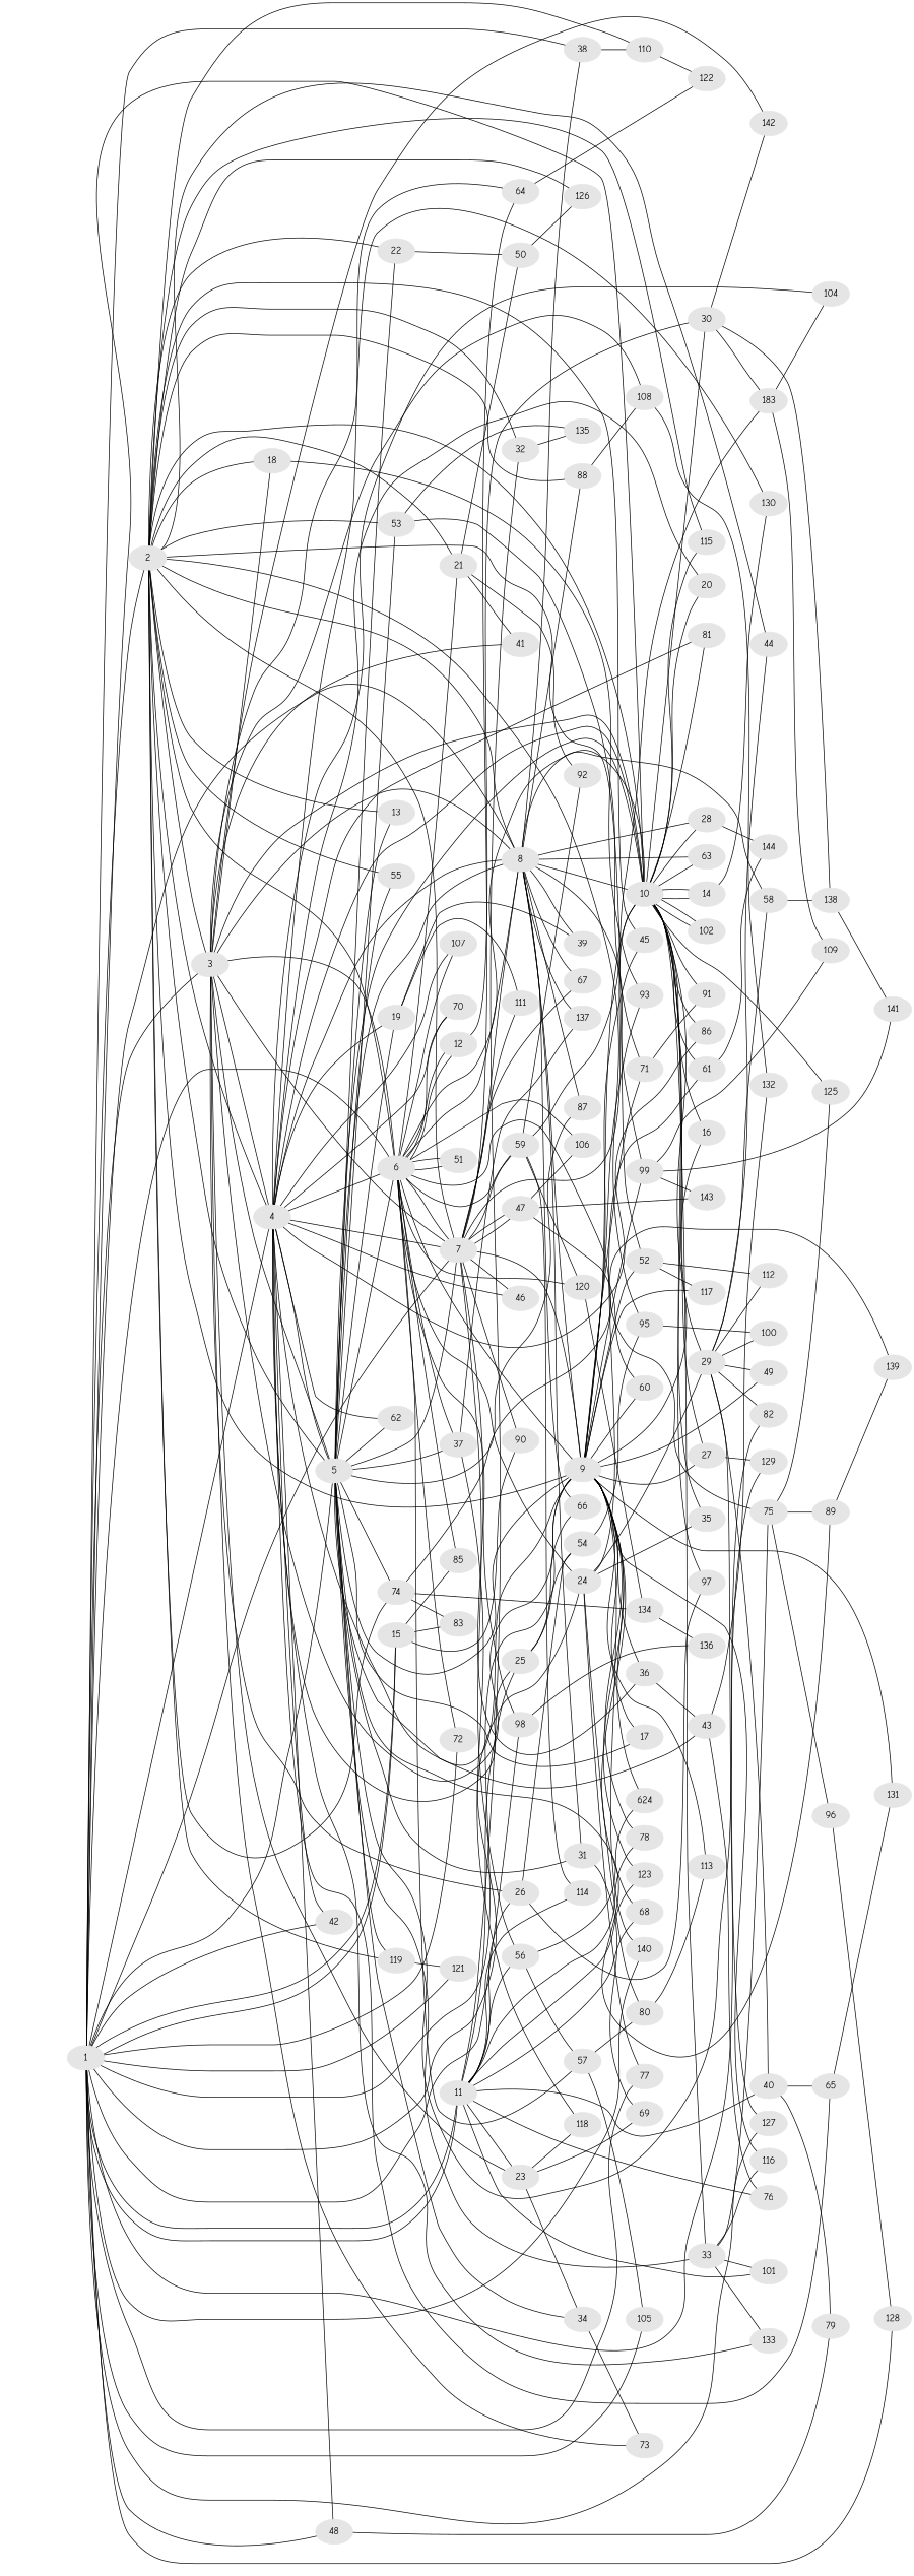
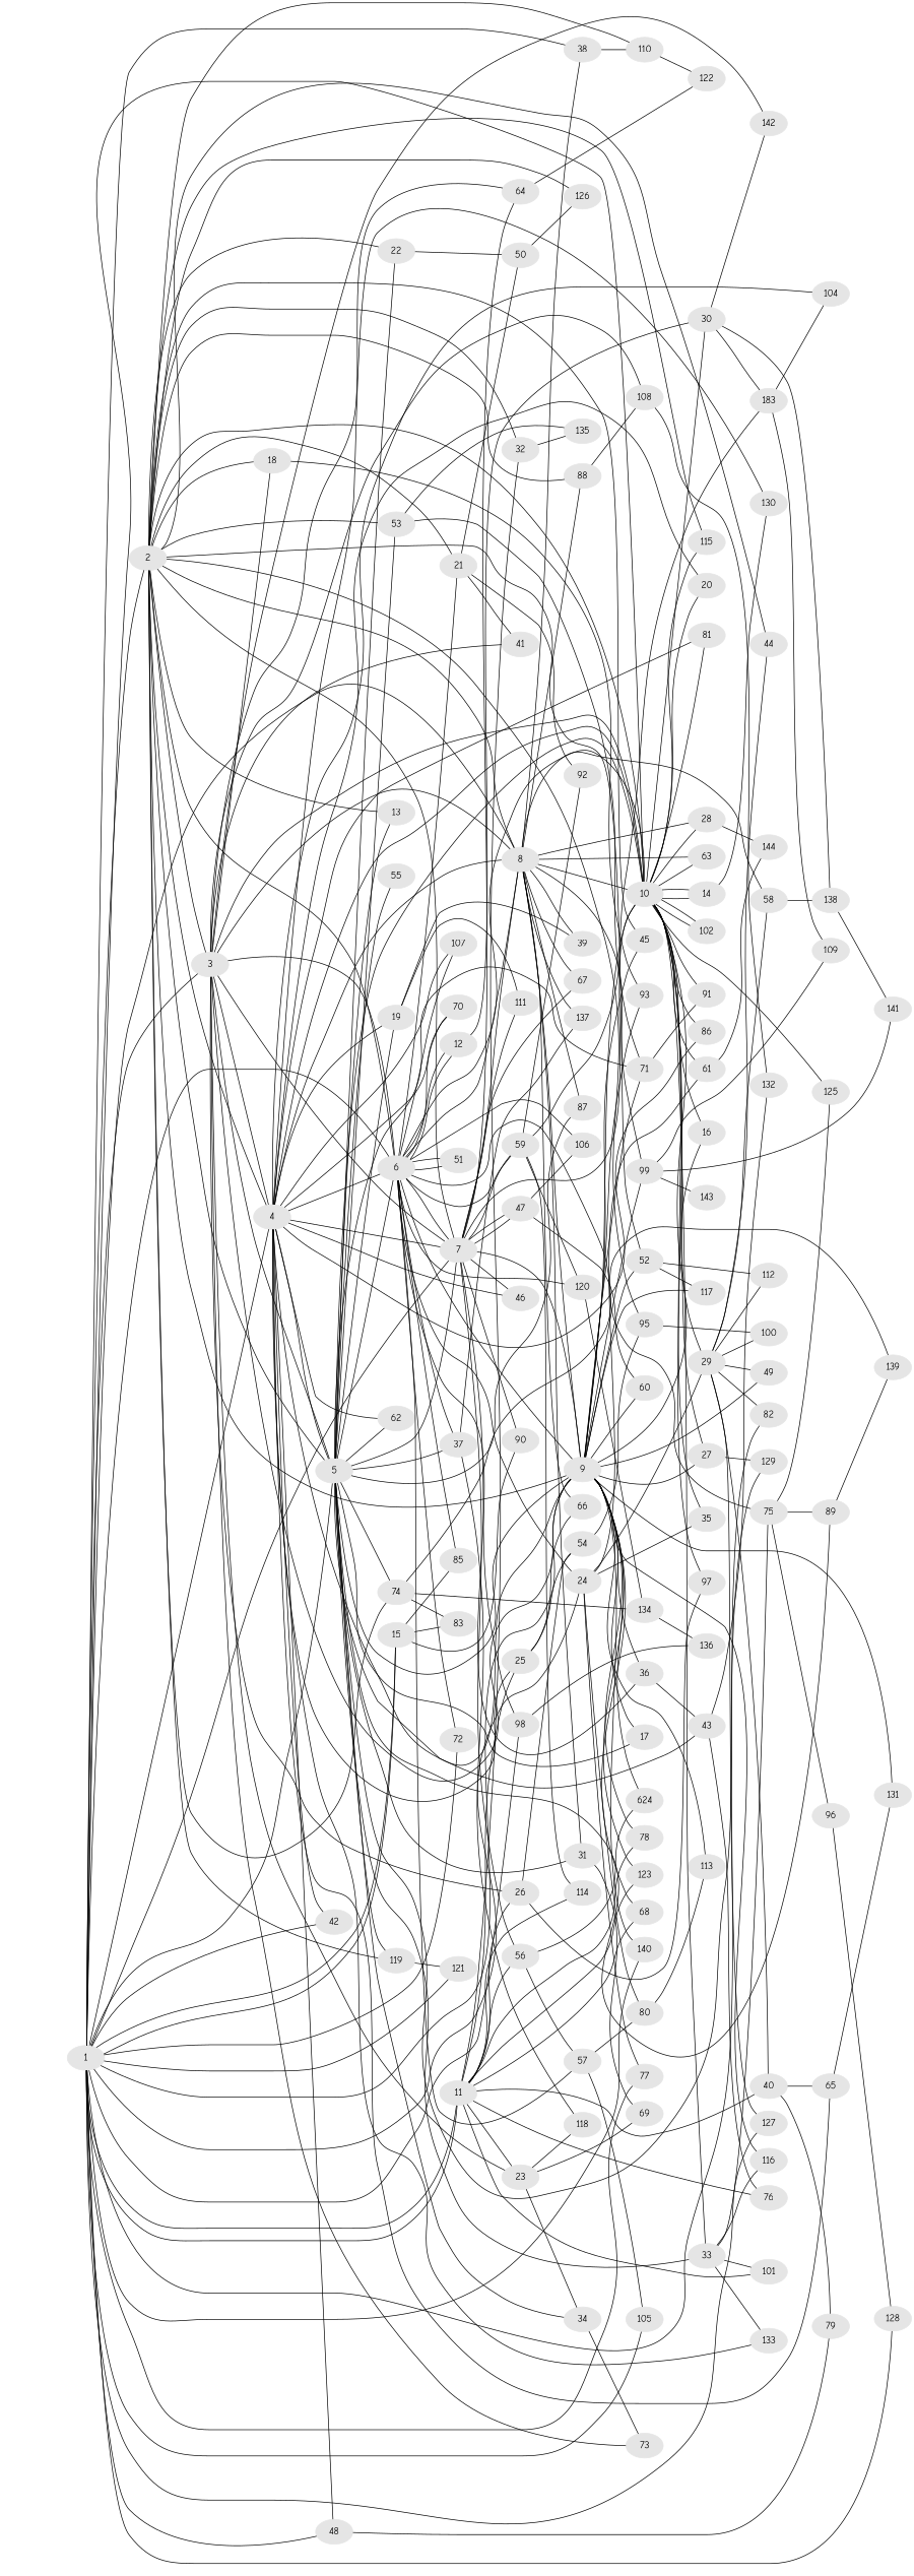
  graph {
    fontname="Comic Neue"
    rankdir=LR
    node [color=gray90 fontname="Comic Neue" style=filled]
    edge [fontname="Comic Neue"]
    1
    2
    3
    4
    5
    6
    7
    8
    9
    10
    11
    15
    24
    38
    42
    48
    72
    77
    98
    105
    121
    127
    128
    129
    140
    13
    18
    21
    22
    32
    44
    45
    52
    53
    55
    74
    88
    95
    110
    115
    119
    126
    23
    26
    41
    64
    73
    108
    142
    19
    20
    25
    46
    62
    65
    70
    81
    86
    104
    107
    130
    133
    17
    31
    33
    34
    37
    43
    82
    87
    89
    12
    36
    51
    57
    59
    75
    85
    106
    120
    47
    56
    67
    90
    111
    28
    39
    58
    63
    66
    99
    137
    16
    27
    49
    60
    68
    71
    78
    93
    113
    116
    117
    123
    n105 [label=624]
    131
    14
    29
    30
    35
    61
    91
    97
    102
    125
    40
    76
    101
    114
    83
    80
    79
    136
    50
    92
    135
    112
    134
    139
    100
    122
    69
    118
    54
    132
    n136 [label=183]
    96
    143
    144
    138
    109
    141
    1 -- 2
    1 -- 3
    1 -- 4
    1 -- 5
    1 -- 6
    1 -- 7
    1 -- 8
    1 -- 9
    1 -- 10
    1 -- 11
    1 -- 11
    1 -- 15
    1 -- 15
    1 -- 24
    1 -- 38
    1 -- 42
    1 -- 48
    1 -- 72
    1 -- 77
    1 -- 98
    1 -- 105
    1 -- 121
    1 -- 127
    1 -- 128
    1 -- 129
    1 -- 140
    2 -- 3
    2 -- 4
    2 -- 5
    2 -- 6
    2 -- 7
    2 -- 8
    2 -- 9
    2 -- 10
    2 -- 13
    2 -- 18
    2 -- 21
    2 -- 22
    2 -- 32
    2 -- 44
    2 -- 45
    2 -- 52
    2 -- 53
-   2 -- 55
    2 -- 74
    2 -- 88
    2 -- 95
    2 -- 110
    2 -- 115
    2 -- 119
    2 -- 126
    3 -- 4
    3 -- 5
    3 -- 6
    3 -- 7
    3 -- 8
    3 -- 9
    3 -- 10
    3 -- 18
    3 -- 23
    3 -- 26
    3 -- 41
    3 -- 64
    3 -- 73
    3 -- 108
    3 -- 142
    4 -- 5
    4 -- 6
    4 -- 7
    4 -- 8
    4 -- 9
    4 -- 10
    4 -- 42
    4 -- 48
    4 -- 19
    4 -- 20
    4 -- 25
    4 -- 46
    4 -- 62
    4 -- 65
    4 -- 70
    4 -- 81
    4 -- 86
    4 -- 104
    4 -- 107
    4 -- 130
    4 -- 133
    5 -- 6
    5 -- 7
-   5 -- 8
+   5 -- 71
    5 -- 9
    5 -- 10
    5 -- 13
    5 -- 22
    5 -- 53
    5 -- 55
    5 -- 74
    5 -- 119
    5 -- 19
    5 -- 62
    5 -- 17
    5 -- 31
    5 -- 33
    5 -- 34
    5 -- 37
    5 -- 43
    5 -- 82
    5 -- 87
    5 -- 89
    6 -- 7
    6 -- 8
    6 -- 9
    6 -- 10
    6 -- 24
    6 -- 72
    6 -- 21
    6 -- 70
    6 -- 107
    6 -- 37
    6 -- 12
    6 -- 12
    6 -- 36
    6 -- 51
    6 -- 51
    6 -- 57
    6 -- 59
    6 -- 75
    6 -- 85
    6 -- 106
    6 -- 120
    7 -- 8
    7 -- 9
    7 -- 10
    7 -- 98
    7 -- 64
    7 -- 46
    7 -- 59
    7 -- 47
    7 -- 47
    7 -- 56
    7 -- 67
    7 -- 90
    7 -- 111
    8 -- 9
    8 -- 10
    8 -- 38
    8 -- 88
    8 -- 31
    8 -- 87
    8 -- 67
    8 -- 28
    8 -- 39
    8 -- 58
    8 -- 63
    8 -- 66
    8 -- 99
    8 -- 137
    9 -- 10
    9 -- 140
    9 -- 45
    9 -- 52
    9 -- 17
    9 -- 36
    9 -- 99
    9 -- 16
    9 -- 27
    9 -- 49
    9 -- 60
    9 -- 68
    9 -- 71
    9 -- 78
    9 -- 93
    9 -- 113
    9 -- 116
    9 -- 117
    9 -- 123
    9 -- n105
    9 -- 131
    10 -- 115
    10 -- 20
    10 -- 81
    10 -- 86
    10 -- 33
    10 -- 28
    10 -- 63
    10 -- 16
    10 -- 27
    10 -- 14
    10 -- 14
    10 -- 29
    10 -- 30
    10 -- 35
    10 -- 61
    10 -- 91
    10 -- 97
    10 -- 102
    10 -- 102
    10 -- 125
    11 -- 32
    11 -- 23
    11 -- 26
    11 -- 25
    11 -- 56
    11 -- 68
    11 -- 78
    11 -- 123
    11 -- 40
    11 -- 76
    11 -- 101
    11 -- 114
    15 -- 85
    15 -- 90
    15 -- 83
    24 -- 77
    24 -- 29
    24 -- 35
    24 -- 61
    24 -- 80
    38 -- 110
    48 -- 79
    98 -- 136
    18 -- 93
    21 -- 41
    21 -- 50
    21 -- 92
    22 -- 50
    32 -- 135
    52 -- 117
    52 -- 112
    53 -- 71
    53 -- 135
    74 -- 83
    74 -- 134
    74 -- 139
    88 -- 108
    95 -- 100
    110 -- 122
    119 -- 121
    23 -- 34
    23 -- 69
    23 -- 118
    26 -- 97
    26 -- 54
    64 -- 122
    108 -- 132
    19 -- 111
    19 -- 39
    25 -- 66
    25 -- 54
    65 -- 131
    31 -- 69
    33 -- 133
    33 -- 75
    33 -- 116
    33 -- 101
    34 -- 73
    37 -- 137
    37 -- 118
    43 -- 76
    43 -- 132
    89 -- 139
    12 -- 30
    36 -- 43
    57 -- 105
    57 -- 80
    59 -- 120
    59 -- 114
    59 -- 92
    59 -- n136
    75 -- 89
    75 -- 125
    75 -- 96
    120 -- 134
    47 -- 106
    47 -- 60
-   47 -- 143
    56 -- 57
    56 -- n105
    28 -- 144
    58 -- 138
    99 -- 143
    99 -- 109
    99 -- 141
    27 -- 129
    71 -- 91
    14 -- 130
    29 -- 127
    29 -- 44
    29 -- 82
    29 -- 58
    29 -- 49
    29 -- 40
    29 -- 112
    29 -- 100
    30 -- 142
    30 -- n136
    30 -- 138
    61 -- 144
    40 -- 65
    40 -- 79
    80 -- 113
    50 -- 126
    134 -- 136
    54 -- 95
    n136 -- 104
    n136 -- 109
    96 -- 128
    138 -- 141
  }
